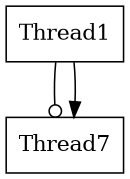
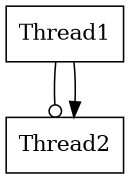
  digraph {
    node [color=black shape=box]
    Thread1
-   Thread2 [label=Thread7]
+   Thread2
    Thread1 -> Thread2 [arrowhead=odot]
    Thread1 -> Thread2 [arrowhead=normal]
  }
